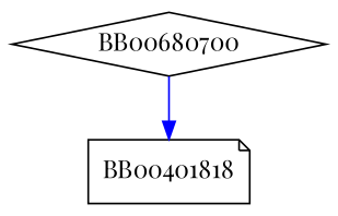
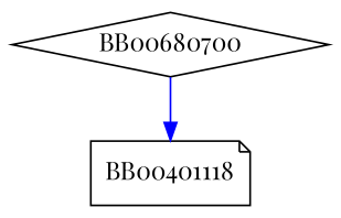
  digraph {
    splines=ortho
    fontname="Playfair Display"
    node [fontname="Playfair Display"]
    BB00680700 [shape=diamond]
-   BB00401118 [shape=note label=BB00401818]
+   BB00401118 [shape=note]
    BB00680700 -> BB00401118 [color=blue style=solid fontname="Playfair Display"]
  }
